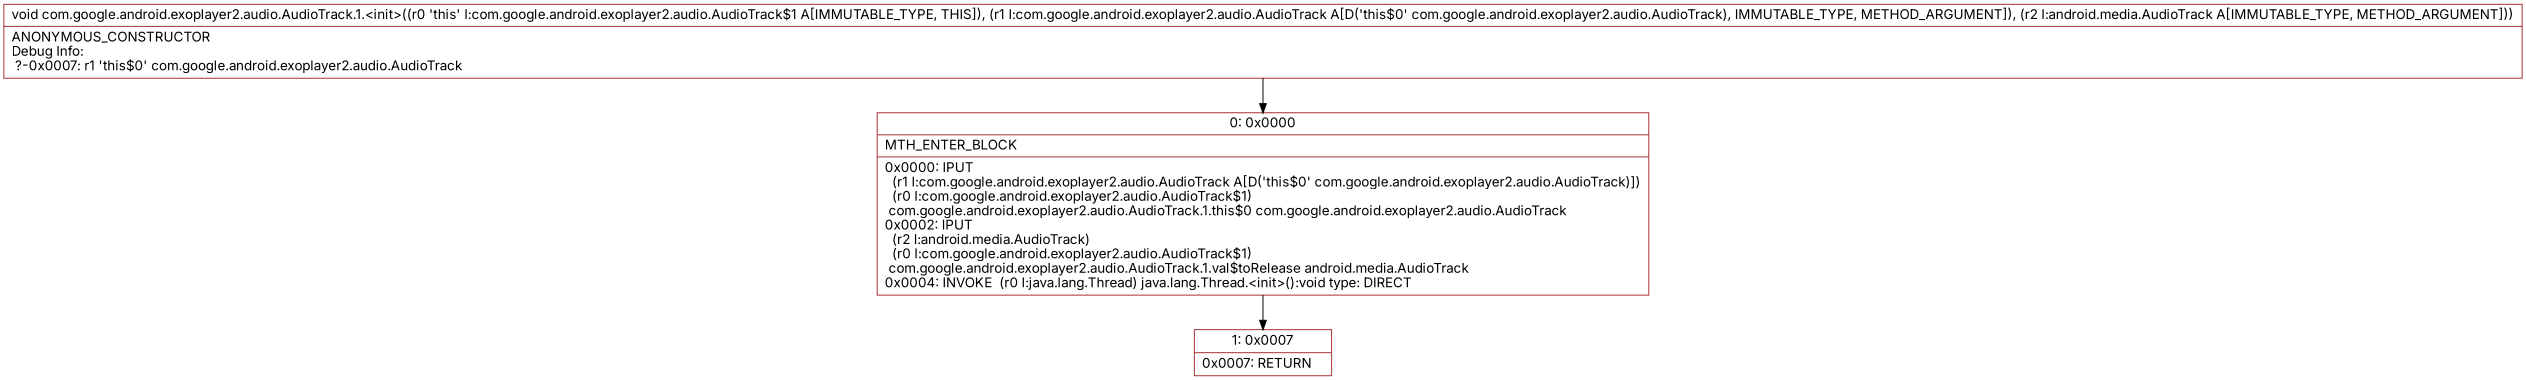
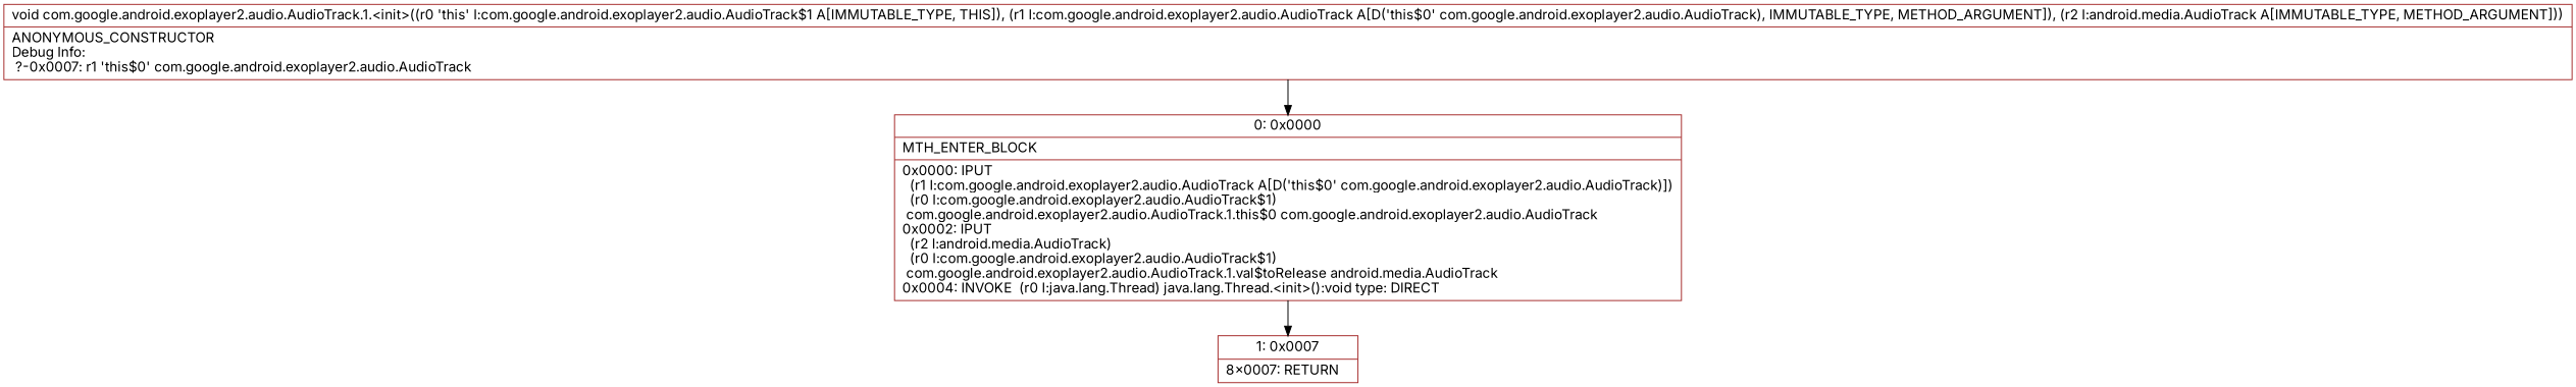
  digraph {
    fontname=Inter
    node [shape=record color=brown fontname=Inter]
    edge [fontname=Inter]
    n1 [label="{0\:\ 0x0000|MTH_ENTER_BLOCK\l|0x0000: IPUT  \l  (r1 I:com.google.android.exoplayer2.audio.AudioTrack A[D('this$0' com.google.android.exoplayer2.audio.AudioTrack)])\l  (r0 I:com.google.android.exoplayer2.audio.AudioTrack$1)\l com.google.android.exoplayer2.audio.AudioTrack.1.this$0 com.google.android.exoplayer2.audio.AudioTrack \l0x0002: IPUT  \l  (r2 I:android.media.AudioTrack)\l  (r0 I:com.google.android.exoplayer2.audio.AudioTrack$1)\l com.google.android.exoplayer2.audio.AudioTrack.1.val$toRelease android.media.AudioTrack \l0x0004: INVOKE  (r0 I:java.lang.Thread) java.lang.Thread.\<init\>():void type: DIRECT \l}"]
-   n2 [label="{1\:\ 0x0007|0x0007: RETURN   \l}"]
+   n2 [label="{1\:\ 0x0007|8x0007: RETURN   \l}"]
    n3 [label="{void com.google.android.exoplayer2.audio.AudioTrack.1.\<init\>((r0 'this' I:com.google.android.exoplayer2.audio.AudioTrack$1 A[IMMUTABLE_TYPE, THIS]), (r1 I:com.google.android.exoplayer2.audio.AudioTrack A[D('this$0' com.google.android.exoplayer2.audio.AudioTrack), IMMUTABLE_TYPE, METHOD_ARGUMENT]), (r2 I:android.media.AudioTrack A[IMMUTABLE_TYPE, METHOD_ARGUMENT]))  | ANONYMOUS_CONSTRUCTOR\lDebug Info:\l  ?\-0x0007: r1 'this$0' com.google.android.exoplayer2.audio.AudioTrack\l}"]
    n1 -> n2
    n3 -> n1
  }
